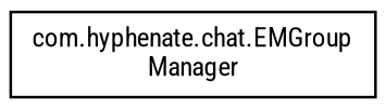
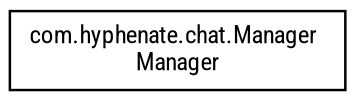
  digraph {
    rankdir=LR
    fontname="Roboto Condensed"
-   n1 [color=black fillcolor=white fontname="Roboto Condensed" fontsize=10 height=0.2 label="com.hyphenate.chat.EMGroup\lManager" shape=record style=filled width=0.4]
+   n1 [color=black fillcolor=white fontname="Roboto Condensed" fontsize=10 height=0.2 label="com.hyphenate.chat.Manager\lManager" shape=record style=filled width=0.4]
  }
